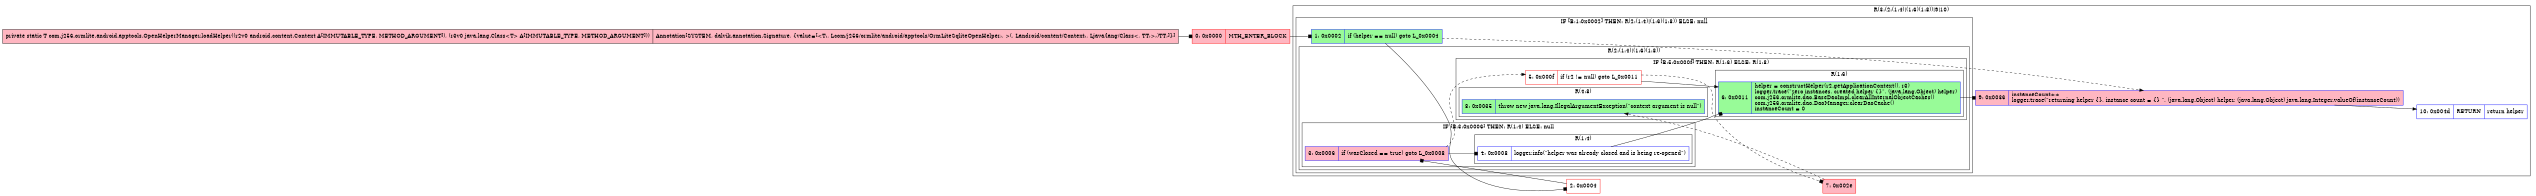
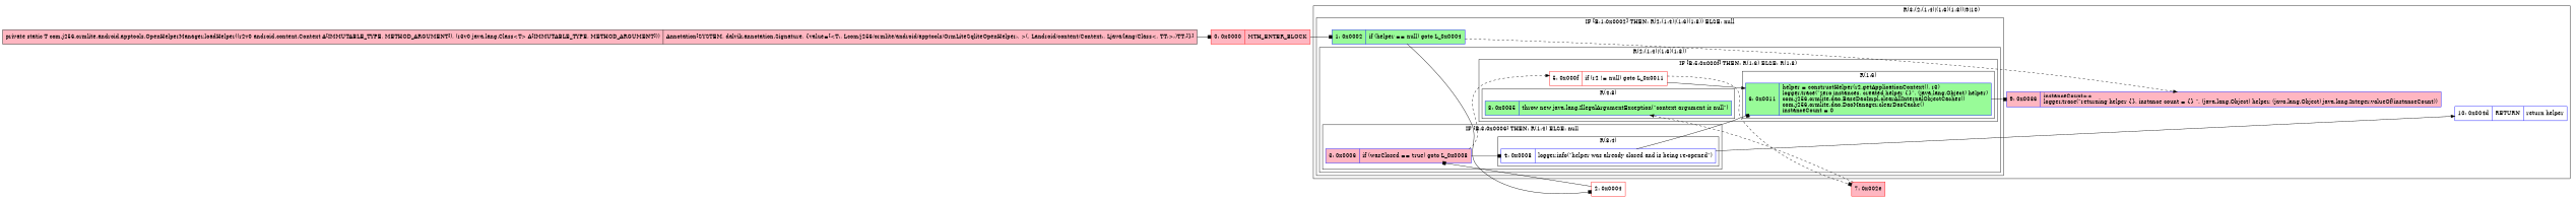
  digraph {
    fontname="DejaVu Serif"
    rankdir=LR
    node [color=blue fillcolor=lightpink fontname="DejaVu Serif" shape=record style=filled]
    edge [arrowhead=box fontname="DejaVu Serif"]
    n1 [fillcolor=white label="{4\:\ 0x0008|logger.info(\"helper was already closed and is being re\-opened\")\l}"]
    n2 [label="{3\:\ 0x0006|if (wasClosed == true) goto L_0x0008\l}"]
    n3 [fillcolor=palegreen label="{6\:\ 0x0011|helper = constructHelper(r2.getApplicationContext(), r3)\llogger.trace(\"zero instances, created helper \{\}\", (java.lang.Object) helper)\lcom.j256.ormlite.dao.BaseDaoImpl.clearAllInternalObjectCaches()\lcom.j256.ormlite.dao.DaoManager.clearDaoCache()\linstanceCount = 0\l}"]
    n4 [fillcolor=palegreen label="{8\:\ 0x0035|throw new java.lang.IllegalArgumentException(\"context argument is null\")\l}"]
    n5 [color=red fillcolor=white label="{5\:\ 0x000f|if (r2 != null) goto L_0x0011\l}"]
    n6 [fillcolor=palegreen label="{1\:\ 0x0002|if (helper == null) goto L_0x0004\l}"]
    n7 [label="{9\:\ 0x0036|instanceCount++\llogger.trace(\"returning helper \{\}, instance count = \{\} \", (java.lang.Object) helper, (java.lang.Object) java.lang.Integer.valueOf(instanceCount))\l}"]
    n8 [fillcolor=white label="{10\:\ 0x004d|RETURN\l|return helper\l}"]
    n9 [color=red label="{7\:\ 0x002e}"]
    n10 [color=red fillcolor=white label="{2\:\ 0x0004}"]
    n11 [color=red label="{0\:\ 0x0000|MTH_ENTER_BLOCK\l}"]
    n12 [label="{private static T com.j256.ormlite.android.apptools.OpenHelperManager.loadHelper((r2v0 android.content.Context A[IMMUTABLE_TYPE, METHOD_ARGUMENT]), (r3v0 java.lang.Class\<T\> A[IMMUTABLE_TYPE, METHOD_ARGUMENT]))  | Annotation[SYSTEM, dalvik.annotation.Signature, \{value=[\<T:, Lcom\/j256\/ormlite\/android\/apptools\/OrmLiteSqliteOpenHelper;, \>(, Landroid\/content\/Context;, Ljava\/lang\/Class\<, TT;\>;)TT;]\}]\l}" color=""]
    subgraph cluster_1 {
      label="R(3:(2:(1:4)|(1:6)(1:8))|9|10)"
      n7
      n8
      subgraph cluster_2 {
        label="IF [B:1:0x0002] THEN: R(2:(1:4)|(1:6)(1:8)) ELSE: null"
        n6
        subgraph cluster_3 {
          label="R(2:(1:4)|(1:6)(1:8))"
          subgraph cluster_4 {
            label="IF [B:3:0x0006] THEN: R(1:4) ELSE: null"
            n2
            subgraph cluster_5 {
-             label="R(1:4)"
+             label="R(8:4)"
              n1
            }
          }
          subgraph cluster_6 {
            label="IF [B:5:0x000f] THEN: R(1:6) ELSE: R(1:8)"
            n5
            subgraph cluster_7 {
              label="R(1:6)"
              n3
            }
            subgraph cluster_8 {
              label="R(4:8)"
              n4
            }
          }
        }
      }
    }
    n1 -> n3
    n2 -> n1
    n2 -> n5 [arrowhead=normal style=dashed]
    n3 -> n7
    n5 -> n3 [arrowhead=normal]
    n5 -> n9 [style=dashed]
    n6 -> n7 [arrowhead=normal style=dashed]
    n6 -> n10
-   n7 -> n8 [arrowhead=normal]
+   n1 -> n8 [arrowhead=normal]
    n9 -> n4 [arrowhead=normal style=dashed]
    n10 -> n2
    n11 -> n6
    n12 -> n11
  }
